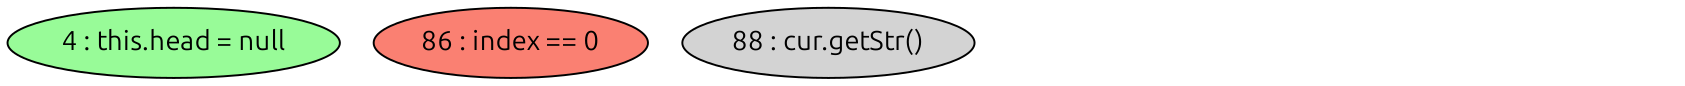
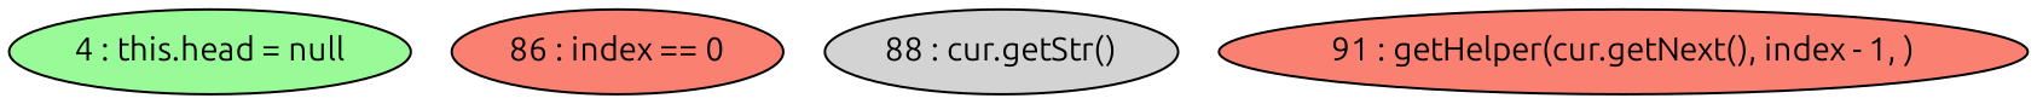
  digraph {
    fontname=Ubuntu
    node [style=filled fillcolor=salmon fontname=Ubuntu]
    "4 : this.head = null" [fillcolor=palegreen]
    "86 : index == 0"
    "88 : cur.getStr()" [fillcolor=lightgrey]
+   "91 : getHelper(cur.getNext(), index - 1, )"
  }
